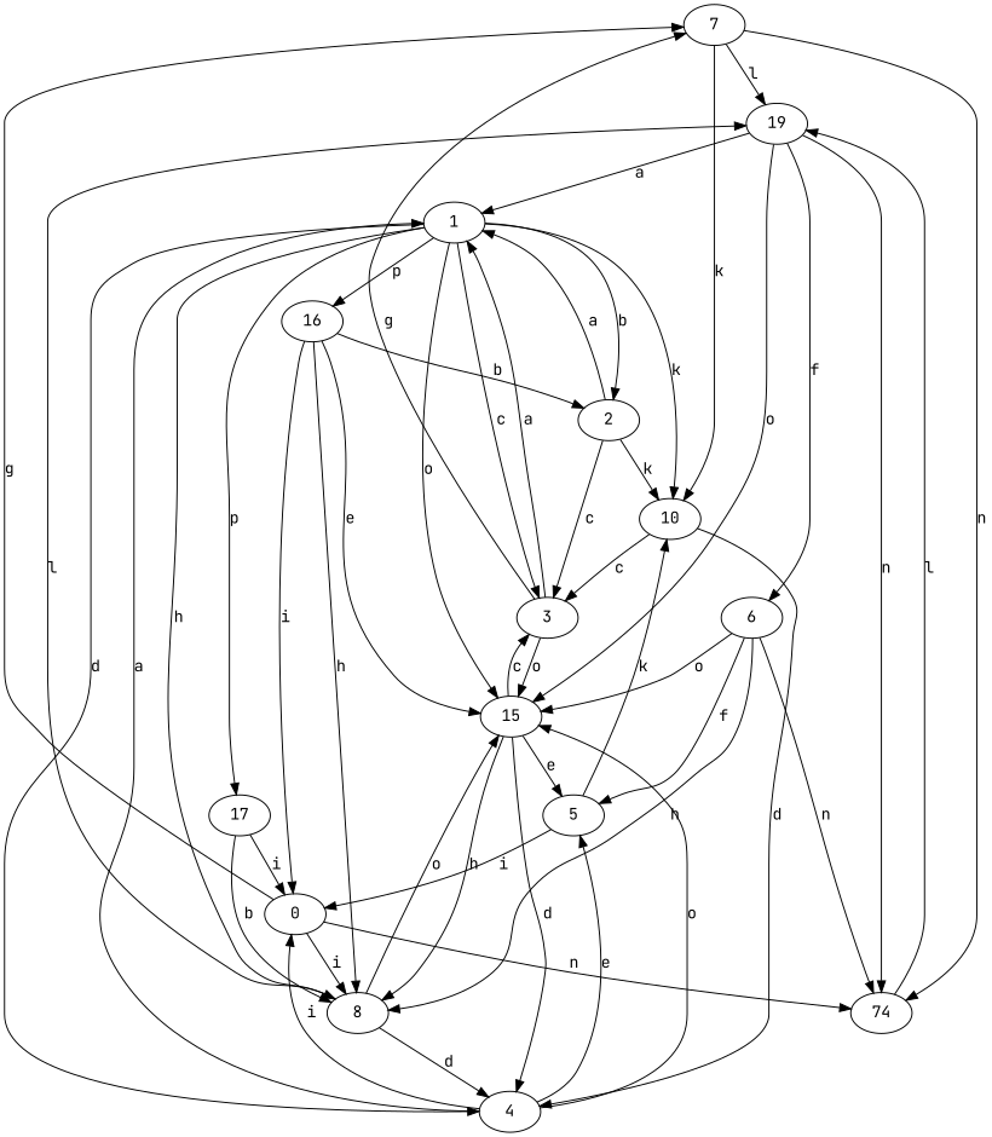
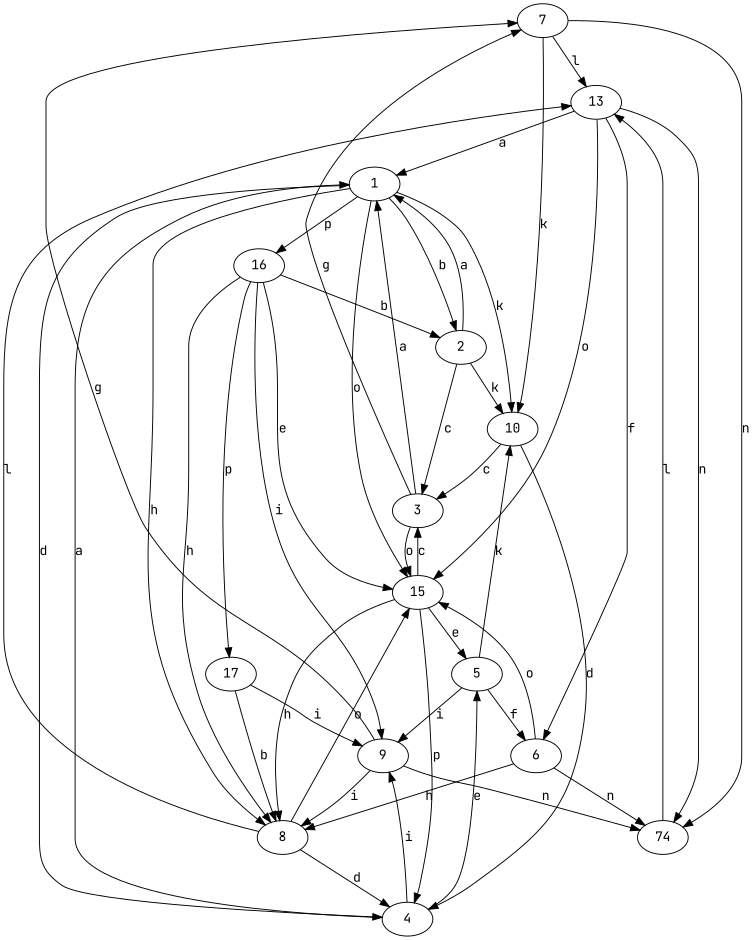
  strict digraph {
    fontname="JetBrains Mono"
    node [fontname="JetBrains Mono"]
    edge [fontname="JetBrains Mono"]
    7
-   13 [label=19]
+   13
    10
    n4 [label=74]
    1
    15
    6
    2
    3
    4
    8
    16
    5
-   9 [label=0]
+   9
    17
    7 -> 13 [label=l]
    7 -> 10 [label=k]
    7 -> n4 [label=n]
    13 -> n4 [label=n]
    13 -> 1 [label=a]
    13 -> 15 [label=o]
    13 -> 6 [label=f]
    10 -> 3 [label=c]
    10 -> 4 [label=d]
    n4 -> 13 [label=l]
    1 -> 10 [label=k]
    1 -> 15 [label=o]
    1 -> 2 [label=b]
-   1 -> 3 [label=c]
    1 -> 4 [label=d]
    1 -> 8 [label=h]
    1 -> 16 [label=p]
    15 -> 3 [label=c]
-   15 -> 4 [label=d]
+   15 -> 4 [label=p]
    15 -> 8 [label=h]
    15 -> 5 [label=e]
    6 -> n4 [label=n]
    6 -> 15 [label=o]
    6 -> 8 [label=h]
    2 -> 10 [label=k]
    2 -> 1 [label=a]
    2 -> 3 [label=c]
    3 -> 7 [label=g]
    3 -> 1 [label=a]
    3 -> 15 [label=o]
    4 -> 1 [label=a]
-   4 -> 15 [label=o]
    4 -> 5 [label=e]
    4 -> 9 [label=i]
    8 -> 13 [label=l]
    8 -> 15 [label=o]
    8 -> 4 [label=d]
    16 -> 15 [label=e]
    16 -> 2 [label=b]
    16 -> 8 [label=h]
    16 -> 9 [label=i]
-   1 -> 17 [label=p]
+   16 -> 17 [label=p]
    5 -> 10 [label=k]
-   6 -> 5 [label=f]
+   5 -> 6 [label=f]
    5 -> 9 [label=i]
    9 -> 7 [label=g]
    9 -> n4 [label=n]
    9 -> 8 [label=i]
    17 -> 8 [label=b]
    17 -> 9 [label=i]
  }
